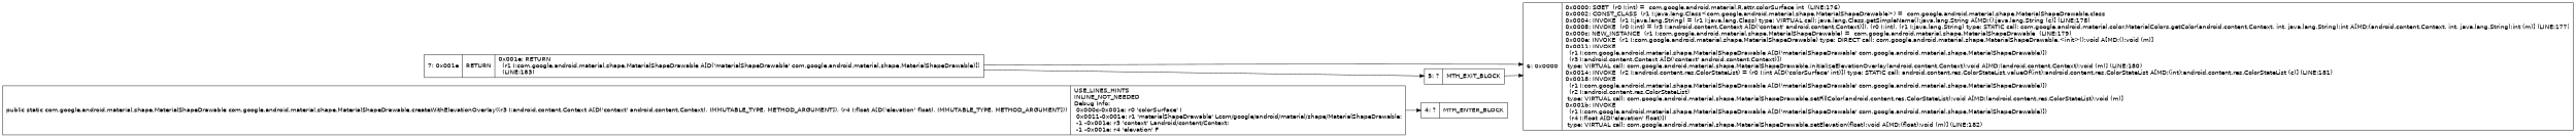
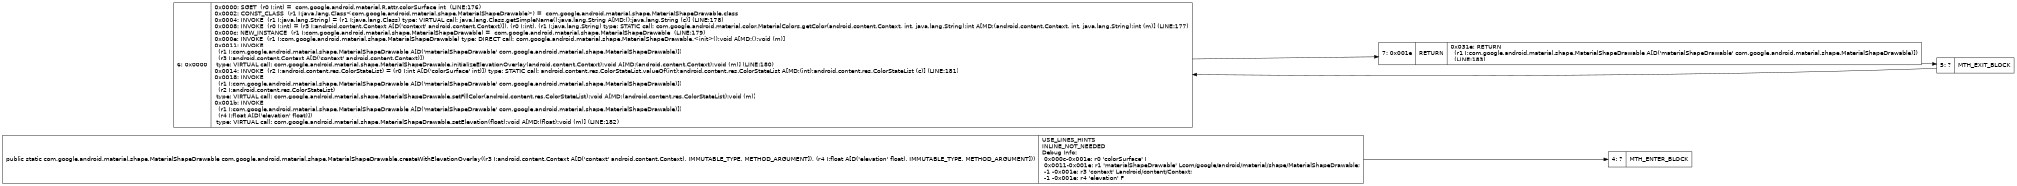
  digraph {
    fontname="DejaVu Sans"
    rankdir=LR
    node [fontname="DejaVu Sans" shape=record]
    edge [fontname="DejaVu Sans"]
    n1 [label="{4\:\ ?|MTH_ENTER_BLOCK\l}"]
    n2 [label="{6\:\ 0x0000|0x0000: SGET  (r0 I:int) =  com.google.android.material.R.attr.colorSurface int  (LINE:176)\l0x0002: CONST_CLASS  (r1 I:java.lang.Class\<com.google.android.material.shape.MaterialShapeDrawable\>) =  com.google.android.material.shape.MaterialShapeDrawable.class \l0x0004: INVOKE  (r1 I:java.lang.String) = (r1 I:java.lang.Class) type: VIRTUAL call: java.lang.Class.getSimpleName():java.lang.String A[MD:():java.lang.String (c)] (LINE:178)\l0x0008: INVOKE  (r0 I:int) = (r3 I:android.content.Context A[D('context' android.content.Context)]), (r0 I:int), (r1 I:java.lang.String) type: STATIC call: com.google.android.material.color.MaterialColors.getColor(android.content.Context, int, java.lang.String):int A[MD:(android.content.Context, int, java.lang.String):int (m)] (LINE:177)\l0x000c: NEW_INSTANCE  (r1 I:com.google.android.material.shape.MaterialShapeDrawable) =  com.google.android.material.shape.MaterialShapeDrawable  (LINE:179)\l0x000e: INVOKE  (r1 I:com.google.android.material.shape.MaterialShapeDrawable) type: DIRECT call: com.google.android.material.shape.MaterialShapeDrawable.\<init\>():void A[MD:():void (m)]\l0x0011: INVOKE  \l  (r1 I:com.google.android.material.shape.MaterialShapeDrawable A[D('materialShapeDrawable' com.google.android.material.shape.MaterialShapeDrawable)])\l  (r3 I:android.content.Context A[D('context' android.content.Context)])\l type: VIRTUAL call: com.google.android.material.shape.MaterialShapeDrawable.initializeElevationOverlay(android.content.Context):void A[MD:(android.content.Context):void (m)] (LINE:180)\l0x0014: INVOKE  (r2 I:android.content.res.ColorStateList) = (r0 I:int A[D('colorSurface' int)]) type: STATIC call: android.content.res.ColorStateList.valueOf(int):android.content.res.ColorStateList A[MD:(int):android.content.res.ColorStateList (c)] (LINE:181)\l0x0018: INVOKE  \l  (r1 I:com.google.android.material.shape.MaterialShapeDrawable A[D('materialShapeDrawable' com.google.android.material.shape.MaterialShapeDrawable)])\l  (r2 I:android.content.res.ColorStateList)\l type: VIRTUAL call: com.google.android.material.shape.MaterialShapeDrawable.setFillColor(android.content.res.ColorStateList):void A[MD:(android.content.res.ColorStateList):void (m)]\l0x001b: INVOKE  \l  (r1 I:com.google.android.material.shape.MaterialShapeDrawable A[D('materialShapeDrawable' com.google.android.material.shape.MaterialShapeDrawable)])\l  (r4 I:float A[D('elevation' float)])\l type: VIRTUAL call: com.google.android.material.shape.MaterialShapeDrawable.setElevation(float):void A[MD:(float):void (m)] (LINE:182)\l}"]
-   n3 [label="{7\:\ 0x001e|RETURN\l|0x001e: RETURN  \l  (r1 I:com.google.android.material.shape.MaterialShapeDrawable A[D('materialShapeDrawable' com.google.android.material.shape.MaterialShapeDrawable)])\l  (LINE:183)\l}"]
+   n3 [label="{7\:\ 0x001e|RETURN\l|0x031e: RETURN  \l  (r1 I:com.google.android.material.shape.MaterialShapeDrawable A[D('materialShapeDrawable' com.google.android.material.shape.MaterialShapeDrawable)])\l  (LINE:183)\l}"]
    n4 [label="{5\:\ ?|MTH_EXIT_BLOCK\l}"]
    n5 [label="{public static com.google.android.material.shape.MaterialShapeDrawable com.google.android.material.shape.MaterialShapeDrawable.createWithElevationOverlay((r3 I:android.content.Context A[D('context' android.content.Context), IMMUTABLE_TYPE, METHOD_ARGUMENT]), (r4 I:float A[D('elevation' float), IMMUTABLE_TYPE, METHOD_ARGUMENT]))  | USE_LINES_HINTS\lINLINE_NOT_NEEDED\lDebug Info:\l  0x000c\-0x001e: r0 'colorSurface' I\l  0x0011\-0x001e: r1 'materialShapeDrawable' Lcom\/google\/android\/material\/shape\/MaterialShapeDrawable;\l  \-1 \-0x001e: r3 'context' Landroid\/content\/Context;\l  \-1 \-0x001e: r4 'elevation' F\l}"]
-   n3 -> n2
+   n2 -> n3
    n3 -> n4
    n4 -> n2
    n5 -> n1
  }
